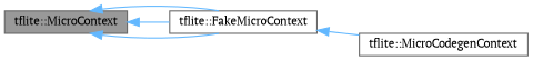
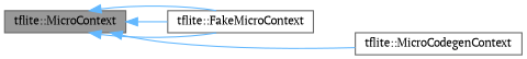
  digraph {
    fontname="PT Serif"
    rankdir=LR
    node [color=gray40 fillcolor=white fontname="PT Serif" fontsize=10 shape=box style=filled]
    edge [color=steelblue1 dir=back fontname="PT Serif" fontsize=10 labelfontname=Helvetica labelfontsize=10 style=solid]
    n1 [fillcolor=grey60 fontcolor=black height=0.2 label="tflite::MicroContext" width=0.4]
    n2 [height=0.2 label="tflite::FakeMicroContext" width=0.4]
    n3 [height=0.2 label="tflite::MicroCodegenContext" width=0.4]
    n1 -> n2
    n1 -> n2
    n1 -> n2
-   n2 -> n3
+   n1 -> n3
  }
